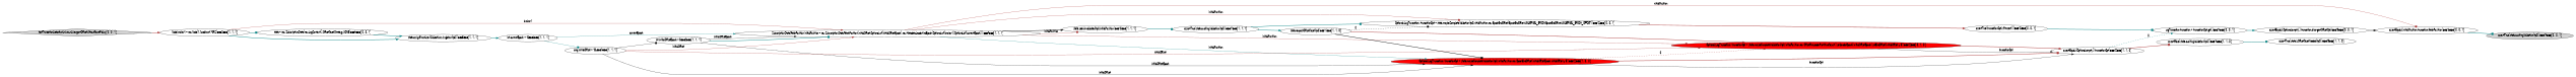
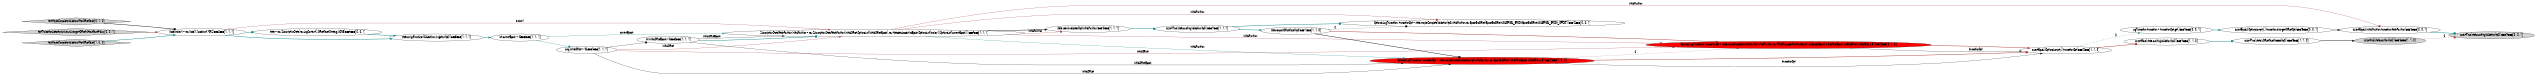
  digraph {
    fontname="Patrick Hand"
    rankdir=LR
    node [fillcolor=white fontname="Patrick Hand" shape=ellipse style=filled]
    edge [arrowhead=normal color=teal fontname="Patrick Hand" style=bold]
    n1 [label="int initialOffsetEpoch = 5@@@8@@@['1', '1', '1']"]
    n2 [label="SubscriptionState.FetchPosition initialPosition = new SubscriptionState.FetchPosition(initialOffset,Optional.of(initialOffsetEpoch),new Metadata.LeaderAndEpoch(Optional.of(broker1),Optional.of(currentEpoch)))@@@9@@@['1', '1', '1']"]
    n3 [fillcolor=red label="Optional<LogTruncation> truncationOpt = state.maybeCompleteValidation(tp0,initialPosition,new EpochEndOffset(initialOffsetEpoch,initialOffset + 5))@@@12@@@['1', '0', '0']"]
    n4 [fillcolor=red label="Optional<LogTruncation> truncationOpt = state.maybeCompleteValidation(tp0,initialPosition,new OffsetForLeaderPartitionResult().setLeaderEpoch(initialOffsetEpoch).setEndOffset(initialOffset + 5))@@@12@@@['0', '1', '0']"]
    n5 [label="Optional<LogTruncation> truncationOpt = state.maybeCompleteValidation(tp0,initialPosition,new EpochEndOffset(EpochEndOffset.UNDEFINED_EPOCH,EpochEndOffset.UNDEFINED_EPOCH_OFFSET))@@@12@@@['0', '0', '1']"]
    n6 [label="state.seekUnvalidated(tp0,initialPosition)@@@10@@@['1', '1', '1']"]
    n7 [label="assertEquals(initialPosition,truncation.fetchPosition)@@@16@@@['0', '0', '1']"]
    n8 [label="assertEquals(Optional.empty(),truncationOpt)@@@13@@@['1', '1', '0']"]
    n9 [fillcolor=lightgray label="assertTrue(state.awaitingValidation(tp0))@@@17@@@['0', '0', '1']"]
    n10 [label="LogTruncation truncation = truncationOpt.get()@@@14@@@['0', '0', '1']"]
    n11 [label="assertFalse(state.awaitingValidation(tp0))@@@14@@@['1', '1', '0']"]
    n12 [label="assertTrue(state.awaitingValidation(tp0))@@@11@@@['1', '1', '1']"]
    n13 [label="state.requestOffsetReset(tp0)@@@11@@@['1', '1', '0']"]
-   n14 [label="assertTrue(truncationOpt.isPresent())@@@13@@@['0', '0', '1']"]
    n15 [label="assertEquals(Optional.empty(),truncation.divergentOffsetOpt)@@@15@@@['0', '0', '1']"]
    n16 [label="assertTrue(state.isOffsetResetNeeded(tp0))@@@15@@@['1', '1', '0']"]
    n17 [label="state = new SubscriptionState(new LogContext(),OffsetResetStrategy.NONE)@@@4@@@['0', '0', '1']"]
    n18 [label="state.assignFromUser(Collections.singleton(tp0))@@@5@@@['1', '1', '1']"]
    n19 [label="int currentEpoch = 10@@@6@@@['1', '1', '1']"]
    n20 [label="long initialOffset = 10L@@@7@@@['1', '1', '1']"]
+   n21 [fillcolor=lightgray label="assertNull(state.position(tp0))@@@16@@@['1', '1', '0']"]
+   n22 [fillcolor=lightgray label="testMaybeCompleteValidationAfterOffsetReset['0', '1', '0']" shape=diamond]
    n23 [label="Node broker1 = new Node(1,\"localhost\",9092)@@@3@@@['1', '1', '1']"]
    n24 [fillcolor=lightgray label="testTruncationDetectionUnknownDivergentOffsetWithoutResetPolicy['0', '0', '1']" shape=diamond]
+   n25 [fillcolor=lightgray label="testMaybeCompleteValidationAfterOffsetReset['1', '0', '0']" shape=diamond]
    n1 -> n2 [arrowhead=box]
    n1 -> n2 [color=black label=initialOffsetEpoch style=solid]
    n1 -> n3 [color=black label=initialOffsetEpoch style=solid]
    n2 -> n3 [label=initialPosition style=solid]
    n2 -> n4 [arrowhead=box color=brown label=initialPosition style=solid]
    n2 -> n5 [arrowhead=box color=brown label=initialPosition style=solid]
    n2 -> n6 [arrowhead=box color=brown label=initialPosition style=solid]
    n2 -> n6 [color=black]
    n2 -> n7 [arrowhead=box color=brown label=initialPosition style=solid]
    n3 -> n4 [color=brown label=0 style=dashed]
    n3 -> n8 [arrowhead=box color=brown]
    n3 -> n8 [color=black label=truncationOpt style=solid]
    n4 -> n8 [color=brown]
    n4 -> n8 [color=black label=truncationOpt style=solid]
-   n5 -> n14 [color=brown]
    n6 -> n12 [arrowhead=box]
    n7 -> n9 [arrowhead=box]
    n8 -> n10 [label=0 style=dashed]
    n8 -> n11 [arrowhead=box color=brown]
    n10 -> n15
    n11 -> n16 [arrowhead=box]
    n12 -> n5 [arrowhead=box]
    n12 -> n13
    n13 -> n3 [arrowhead=box color=black]
    n13 -> n4 [color=brown]
    n13 -> n5 [arrowhead=box color=black label=0 style=dashed]
-   n14 -> n10 [arrowhead=box]
    n15 -> n7 [color=black]
+   n16 -> n21 [color=black]
    n17 -> n18
    n18 -> n19
    n19 -> n2 [label=currentEpoch style=solid]
    n19 -> n20 [arrowhead=box style=solid]
    n20 -> n1 [arrowhead=box color=black style=solid]
    n20 -> n2 [color=brown label=initialOffset style=solid]
    n20 -> n3 [color=black label=initialOffset style=solid]
    n20 -> n4 [arrowhead=box color=brown label=initialOffset style=solid]
+   n21 -> n9 [arrowhead=box color=brown label=0 style=dashed]
+   n22 -> n23 [arrowhead=box color=black]
    n23 -> n2 [color=brown label=broker1 style=solid]
    n23 -> n17 [arrowhead=box]
    n23 -> n18
    n24 -> n23 [color=brown]
+   n25 -> n23
  }
